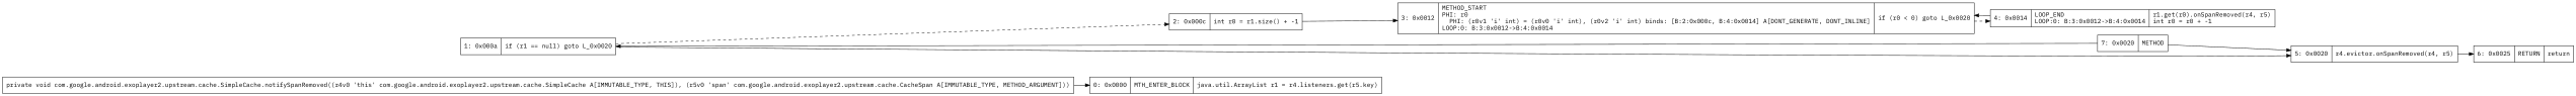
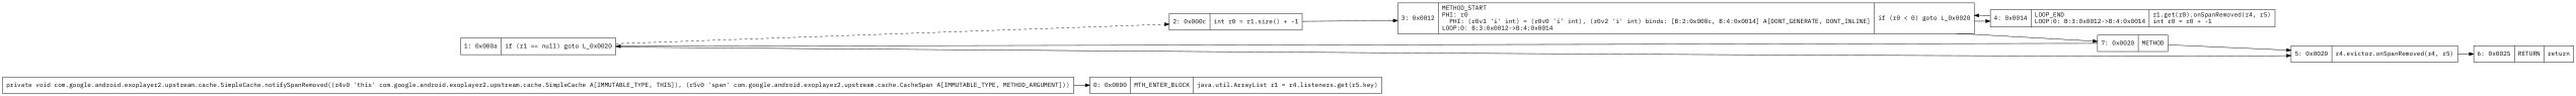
  digraph {
    fontname="IBM Plex Mono"
    rankdir=LR
    node [fontname="IBM Plex Mono" shape=record]
    edge [fontname="IBM Plex Mono"]
    n1 [label="{0\:\ 0x0000|MTH_ENTER_BLOCK\l|java.util.ArrayList r1 = r4.listeners.get(r5.key)\l}"]
    n2 [label="{1\:\ 0x000a|if (r1 == null) goto L_0x0020\l}"]
    n3 [label="{2\:\ 0x000c|int r0 = r1.size() + \-1\l}"]
    n4 [label="{5\:\ 0x0020|r4.evictor.onSpanRemoved(r4, r5)\l}"]
    n5 [label="{3\:\ 0x0012|METHOD_START\lPHI: r0 \l  PHI: (r0v1 'i' int) = (r0v0 'i' int), (r0v2 'i' int) binds: [B:2:0x000c, B:4:0x0014] A[DONT_GENERATE, DONT_INLINE]\lLOOP:0: B:3:0x0012\-\>B:4:0x0014\l|if (r0 \< 0) goto L_0x0020\l}"]
    n6 [label="{6\:\ 0x0025|RETURN\l|return\l}"]
    n7 [label="{4\:\ 0x0014|LOOP_END\lLOOP:0: B:3:0x0012\-\>B:4:0x0014\l|r1.get(r0).onSpanRemoved(r4, r5)\lint r0 = r0 + \-1\l}"]
    n8 [label="{7\:\ 0x0020|METHOD\l}"]
    n9 [label="{private void com.google.android.exoplayer2.upstream.cache.SimpleCache.notifySpanRemoved((r4v0 'this' com.google.android.exoplayer2.upstream.cache.SimpleCache A[IMMUTABLE_TYPE, THIS]), (r5v0 'span' com.google.android.exoplayer2.upstream.cache.CacheSpan A[IMMUTABLE_TYPE, METHOD_ARGUMENT])) }"]
    n2 -> n3 [style=dashed]
    n2 -> n4
    n3 -> n5
    n4 -> n6
-   n5 -> n7 [style=dashed]
+   n5 -> n7 [style=solid]
+   n5 -> n8
    n7 -> n5
    n8 -> n2
    n8 -> n4
    n9 -> n1
  }
